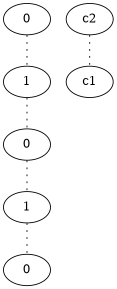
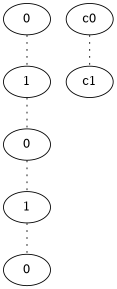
  graph {
    edge [style=dotted]
    n1 [label=0]
    n2 [label=1]
    n3 [label=0]
    n4 [label=1]
    n5 [label=0]
-   c0 [label=c2]
+   c0
    c1
    n1 -- n2
    n2 -- n3
    n3 -- n4
    n4 -- n5
    c0 -- c1
  }
